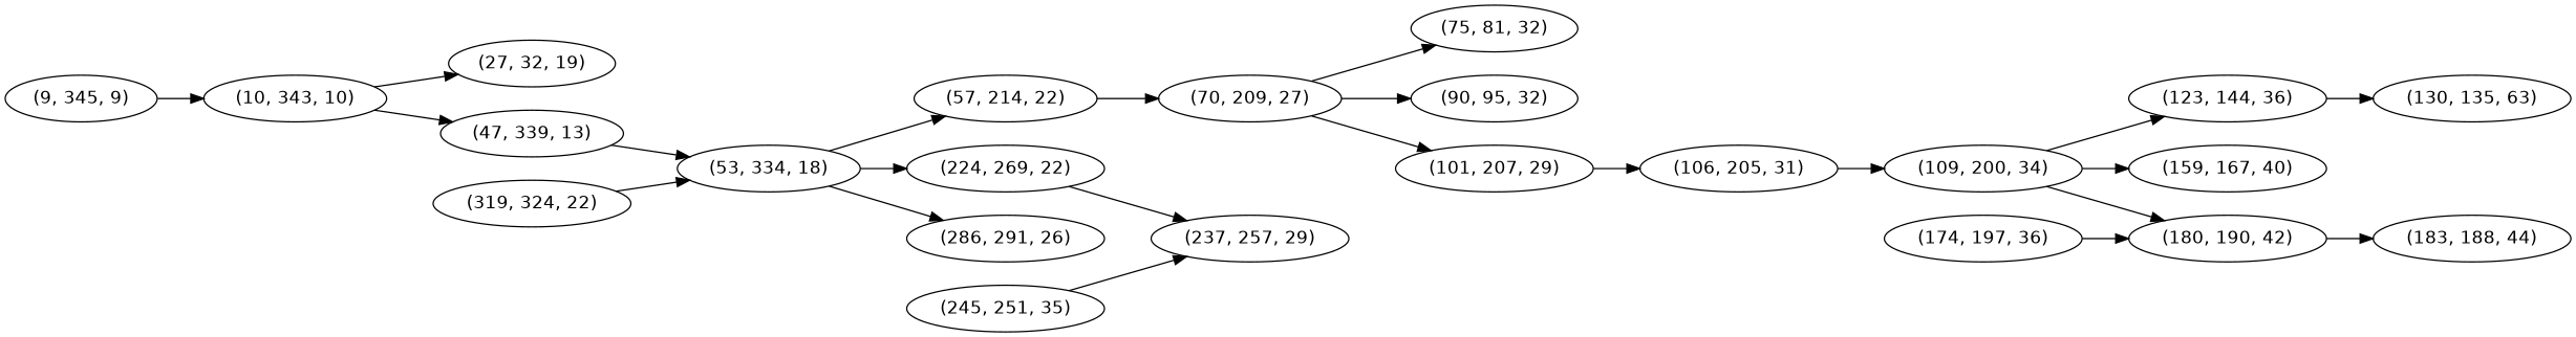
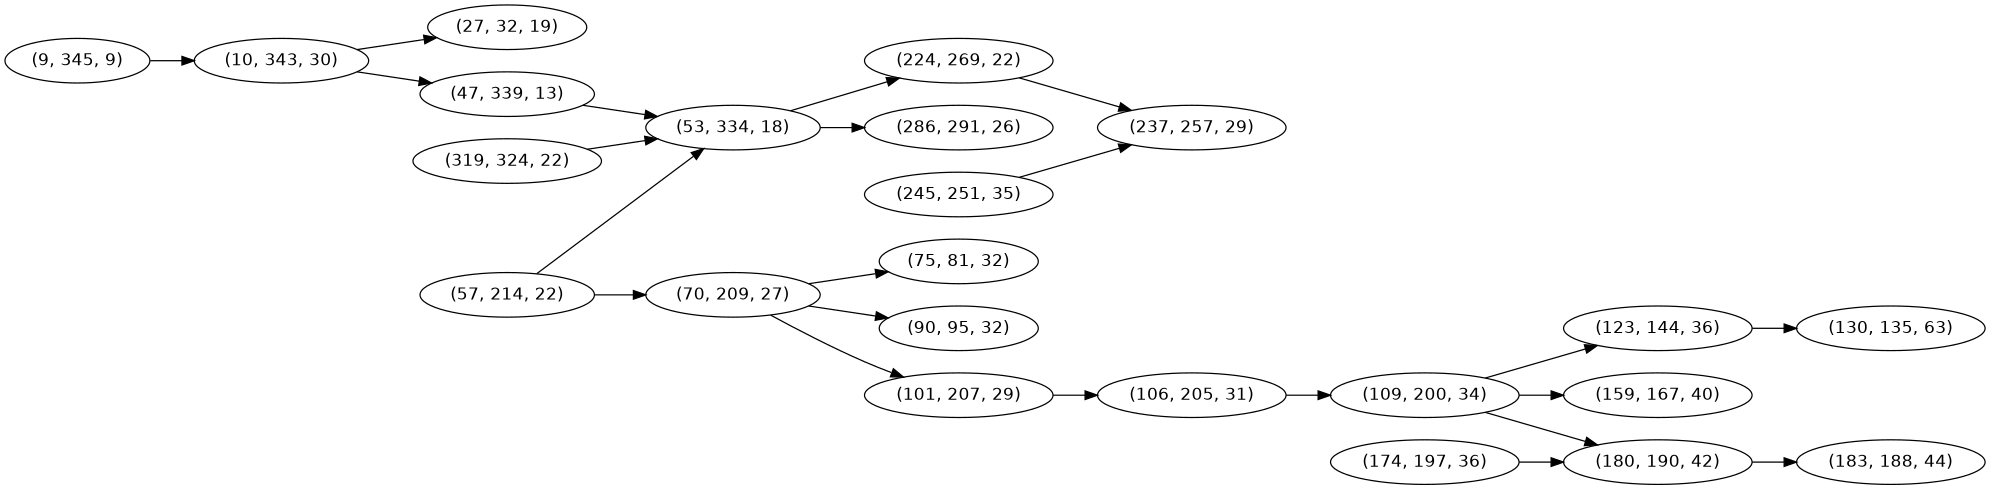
  digraph {
    fontname="DejaVu Sans"
    rankdir=LR
    node [fontname="DejaVu Sans"]
    edge [fontname="DejaVu Sans"]
    "(9, 345, 9)"
-   "(10, 343, 10)"
+   "(10, 343, 10)" [label="(10, 343, 30)"]
    "(27, 32, 19)"
    "(47, 339, 13)"
    "(53, 334, 18)"
    "(57, 214, 22)"
    "(224, 269, 22)"
    "(286, 291, 26)"
    "(70, 209, 27)"
    "(237, 257, 29)"
    "(319, 324, 22)"
    "(75, 81, 32)"
    "(90, 95, 32)"
    "(101, 207, 29)"
    "(106, 205, 31)"
    "(109, 200, 34)"
    "(123, 144, 36)"
    "(159, 167, 40)"
    "(180, 190, 42)"
    n20 [label="(130, 135, 63)"]
    "(174, 197, 36)"
    "(183, 188, 44)"
    "(245, 251, 35)"
    "(9, 345, 9)" -> "(10, 343, 10)"
    "(10, 343, 10)" -> "(27, 32, 19)"
    "(10, 343, 10)" -> "(47, 339, 13)"
    "(47, 339, 13)" -> "(53, 334, 18)"
-   "(53, 334, 18)" -> "(57, 214, 22)"
+   "(57, 214, 22)" -> "(53, 334, 18)"
    "(53, 334, 18)" -> "(224, 269, 22)"
    "(53, 334, 18)" -> "(286, 291, 26)"
    "(57, 214, 22)" -> "(70, 209, 27)"
    "(224, 269, 22)" -> "(237, 257, 29)"
    "(70, 209, 27)" -> "(75, 81, 32)"
    "(70, 209, 27)" -> "(90, 95, 32)"
    "(70, 209, 27)" -> "(101, 207, 29)"
    "(319, 324, 22)" -> "(53, 334, 18)"
    "(101, 207, 29)" -> "(106, 205, 31)"
    "(106, 205, 31)" -> "(109, 200, 34)"
    "(109, 200, 34)" -> "(123, 144, 36)"
    "(109, 200, 34)" -> "(159, 167, 40)"
    "(109, 200, 34)" -> "(180, 190, 42)"
    "(123, 144, 36)" -> n20
    "(180, 190, 42)" -> "(183, 188, 44)"
    "(174, 197, 36)" -> "(180, 190, 42)"
    "(245, 251, 35)" -> "(237, 257, 29)"
  }
